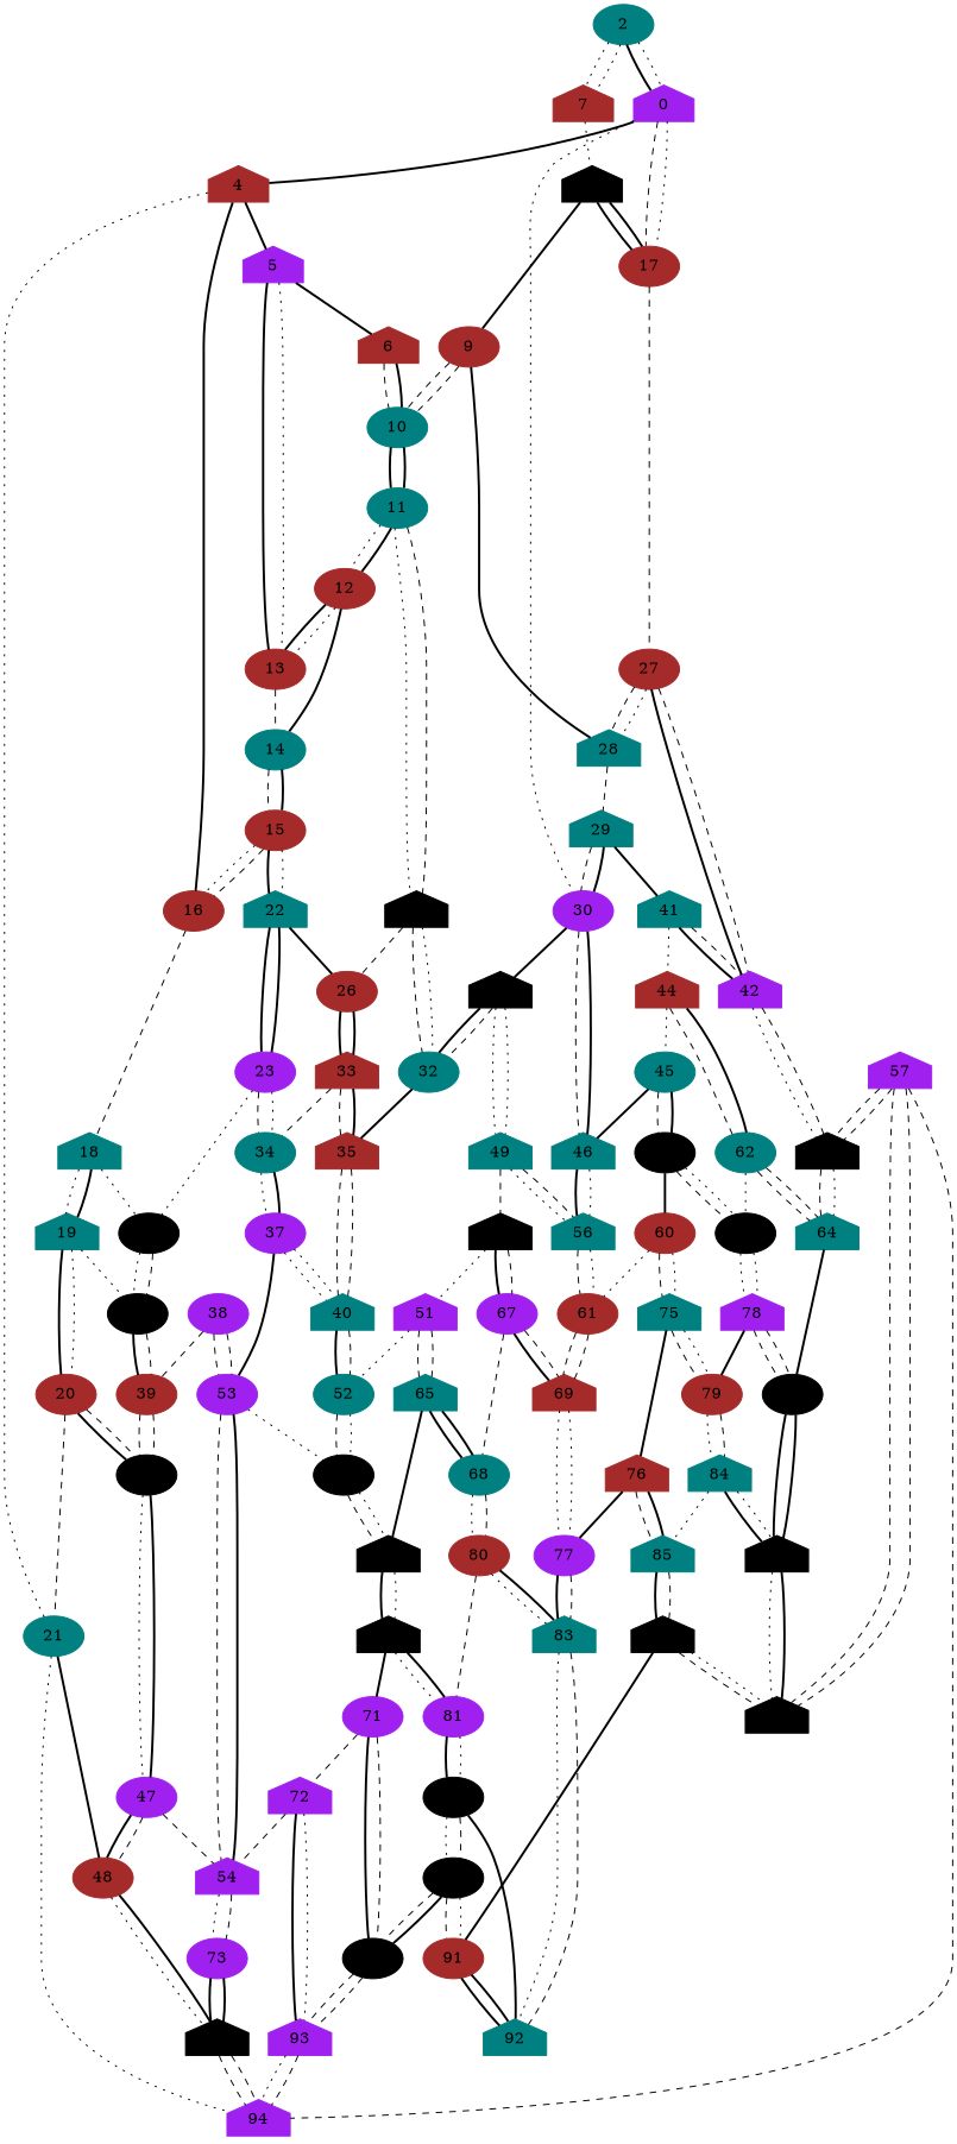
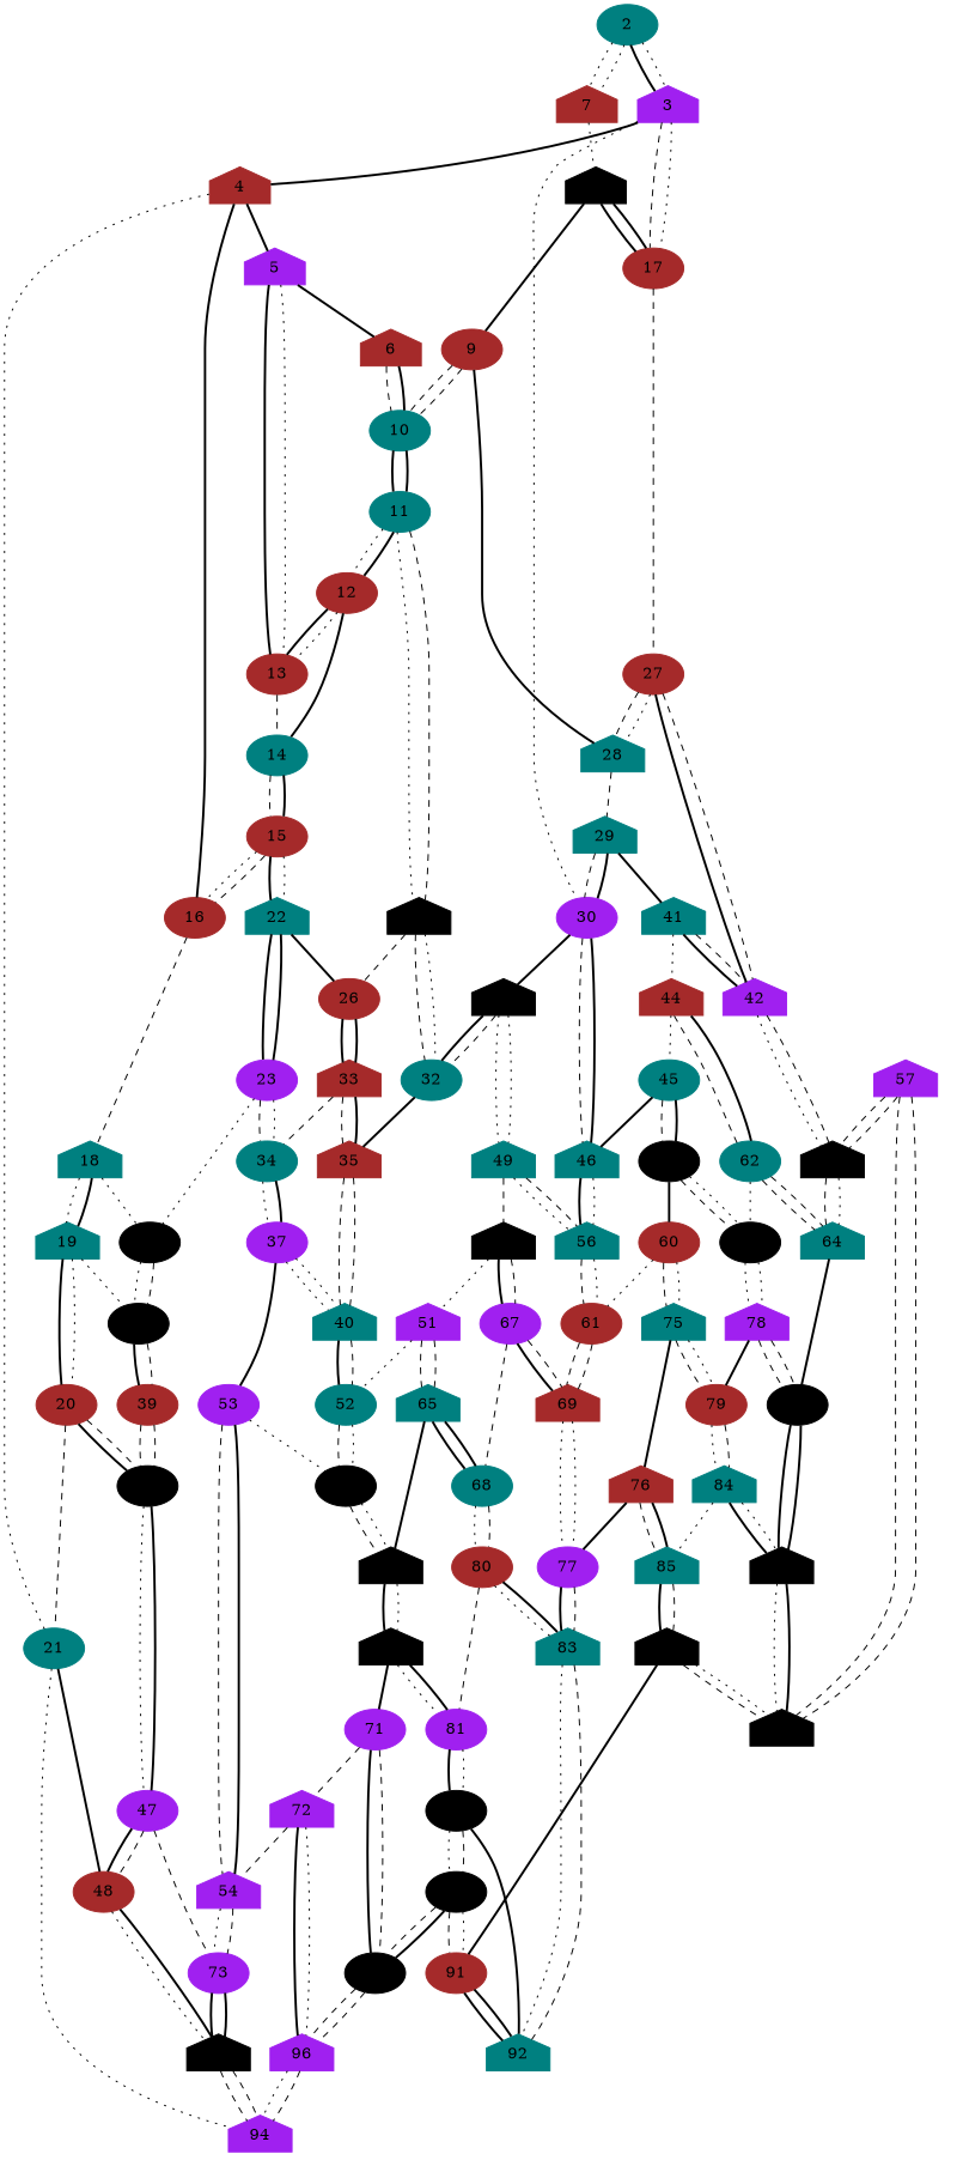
  graph {
    node [color=teal shape=ellipse style=filled]
    edge [style=dashed]
    7 [color=brown shape=house]
    2
-   3 [color=purple shape=house label=0]
+   3 [color=purple shape=house]
    8 [color=black shape=house]
    4 [color=brown shape=house]
    17 [color=brown]
    30 [color=purple]
    5 [color=purple shape=house]
    16 [color=brown]
    21
    27 [color=brown]
    57 [color=purple shape=house]
    94 [color=purple shape=house]
    58 [color=black shape=house]
    95 [color=black shape=house]
    6 [color=brown shape=house]
    13 [color=brown]
    18 [shape=house]
    48 [color=brown]
    10
    14
    11
    9 [color=brown]
    28 [shape=house]
    29 [shape=house]
    12 [color=brown]
    25 [color=black shape=house]
    26 [color=brown]
    32
    15 [color=brown]
    22 [shape=house]
    23 [color=purple]
    19 [shape=house]
    24 [color=black]
    42 [color=purple shape=house]
    20 [color=brown]
    36 [color=black]
    43 [color=black]
    39 [color=brown]
    47 [color=purple]
    74 [color=black shape=house]
    34
    33 [color=brown shape=house]
    37 [color=purple]
    35 [color=brown shape=house]
    41 [shape=house]
    31 [color=black shape=house]
    46 [shape=house]
    44 [color=brown shape=house]
    49 [shape=house]
    56 [shape=house]
    50 [color=black shape=house]
    40 [shape=house]
    53 [color=purple]
    52
-   38 [color=purple]
    54 [color=purple shape=house]
    55 [color=black]
    45
    62
    64 [shape=house]
    59 [color=black]
    63 [color=black]
    60 [color=brown]
    61 [color=brown]
    73 [color=purple]
    51 [color=purple shape=house]
    67 [color=purple]
    65 [shape=house]
    69 [color=brown shape=house]
    68
    66 [color=black shape=house]
    70 [color=black shape=house]
    82 [color=black]
    75 [shape=house]
    78 [color=purple shape=house]
    76 [color=brown shape=house]
    79 [color=brown]
    77 [color=purple]
    89 [color=black shape=house]
    80 [color=brown]
    71 [color=purple]
    81 [color=purple]
    83 [shape=house]
    72 [color=purple shape=house]
    88 [color=black]
    86 [color=black]
-   93 [color=purple shape=house]
+   93 [color=purple shape=house label=96]
    85 [shape=house]
    84 [shape=house]
    90 [color=black shape=house]
    92 [shape=house]
    87 [color=black]
    91 [color=brown]
    7 -- 8 [style=dotted]
    2 -- 7 [style=dotted]
    2 -- 7 [style=dotted]
    2 -- 3 [style=bold]
    2 -- 3 [style=dotted]
    3 -- 4 [style=bold]
    3 -- 17
    3 -- 17 [style=dotted]
    3 -- 30 [style=dotted]
    8 -- 17 [style=bold]
    8 -- 17 [style=bold]
    8 -- 9 [style=bold]
    4 -- 5 [style=bold]
    4 -- 16 [style=bold]
    4 -- 21 [style=dotted]
    17 -- 27
    30 -- 31 [style=bold]
    30 -- 46
    30 -- 46 [style=bold]
    5 -- 6 [style=bold]
    5 -- 13 [style=bold]
    5 -- 13 [style=dotted]
    16 -- 18
    21 -- 94 [style=dotted]
    21 -- 48 [style=bold]
    27 -- 28
    27 -- 28 [style=dotted]
    27 -- 42 [style=bold]
    27 -- 42
-   57 -- 94
    57 -- 58
    57 -- 58
    57 -- 95
    57 -- 95
    58 -- 64
    58 -- 64 [style=dotted]
    6 -- 10
    6 -- 10 [style=bold]
    13 -- 14
    18 -- 19 [style=dotted]
    18 -- 19 [style=bold]
    18 -- 24 [style=dotted]
    48 -- 74 [style=dotted]
    48 -- 74 [style=bold]
    10 -- 11 [style=bold]
    10 -- 11 [style=bold]
    14 -- 15
    14 -- 15 [style=bold]
    11 -- 12 [style=dotted]
    11 -- 12 [style=bold]
    11 -- 25 [style=dotted]
    11 -- 25
    9 -- 10
    9 -- 10
    9 -- 28 [style=bold]
    28 -- 29
    29 -- 30
    29 -- 30 [style=bold]
    29 -- 41 [style=bold]
    12 -- 13 [style=bold]
    12 -- 13 [style=dotted]
    12 -- 14 [style=bold]
    25 -- 26
    25 -- 32
    25 -- 32 [style=dotted]
    26 -- 33 [style=bold]
    26 -- 33 [style=bold]
    32 -- 35 [style=bold]
    15 -- 16 [style=dotted]
    15 -- 16
    15 -- 22 [style=bold]
    15 -- 22 [style=dotted]
    22 -- 26 [style=bold]
    22 -- 23 [style=bold]
    22 -- 23 [style=bold]
    23 -- 24 [style=dotted]
    23 -- 34
    23 -- 34 [style=dotted]
    19 -- 20 [style=bold]
    19 -- 20 [style=dotted]
    19 -- 36 [style=dotted]
    24 -- 36 [style=dotted]
    24 -- 36
    42 -- 58 [style=dotted]
    42 -- 58
    20 -- 21
    20 -- 43 [style=bold]
    20 -- 43
    36 -- 39 [style=bold]
    36 -- 39
    43 -- 47 [style=dotted]
    43 -- 47 [style=bold]
    39 -- 43
    39 -- 43
    47 -- 48 [style=bold]
    47 -- 48
-   47 -- 54
+   47 -- 73
    74 -- 94
    74 -- 94
    34 -- 37 [style=dotted]
    34 -- 37 [style=bold]
    33 -- 34
    33 -- 35
    33 -- 35 [style=bold]
    37 -- 40 [style=dotted]
    37 -- 40 [style=dotted]
    37 -- 53 [style=bold]
    35 -- 40
    35 -- 40
    41 -- 42 [style=bold]
    41 -- 42
    41 -- 44 [style=dotted]
    31 -- 32 [style=bold]
    31 -- 32
    31 -- 49 [style=dotted]
    31 -- 49 [style=dotted]
    46 -- 56 [style=bold]
    46 -- 56 [style=dotted]
    44 -- 45 [style=dotted]
    44 -- 62
    44 -- 62 [style=bold]
    49 -- 56 [style=dotted]
    49 -- 56
    49 -- 50
    56 -- 61
    56 -- 61 [style=dotted]
    50 -- 51 [style=dotted]
    50 -- 67 [style=bold]
    50 -- 67
    40 -- 52 [style=bold]
    40 -- 52
    53 -- 54
    53 -- 54 [style=bold]
    53 -- 55 [style=dotted]
    52 -- 55
    52 -- 55 [style=dotted]
-   38 -- 39
-   38 -- 53
-   38 -- 53
    54 -- 73 [style=dotted]
    54 -- 73
    55 -- 66
    55 -- 66 [style=dotted]
    45 -- 46 [style=bold]
    45 -- 59
    45 -- 59 [style=bold]
    62 -- 64
    62 -- 64
    62 -- 63 [style=dotted]
    64 -- 82 [style=bold]
    59 -- 63
    59 -- 63 [style=dotted]
    59 -- 60 [style=bold]
    63 -- 78 [style=dotted]
    63 -- 78 [style=dotted]
    60 -- 61 [style=dotted]
    60 -- 75
    60 -- 75 [style=dotted]
    61 -- 69
    61 -- 69
    73 -- 74 [style=bold]
    73 -- 74 [style=bold]
    51 -- 52 [style=dotted]
    51 -- 65
    51 -- 65
    67 -- 69 [style=bold]
    67 -- 69
    67 -- 68
    65 -- 68 [style=bold]
    65 -- 68 [style=bold]
    65 -- 66 [style=bold]
    69 -- 77 [style=dotted]
    69 -- 77 [style=dotted]
    68 -- 80 [style=dotted]
    68 -- 80
    66 -- 70 [style=bold]
    66 -- 70 [style=dotted]
    70 -- 71 [style=bold]
    70 -- 81 [style=dotted]
    70 -- 81 [style=bold]
    82 -- 89 [style=bold]
    82 -- 89 [style=bold]
    75 -- 76 [style=bold]
    75 -- 79
    75 -- 79 [style=dotted]
    78 -- 82
    78 -- 82
    78 -- 79 [style=bold]
    76 -- 77 [style=bold]
    76 -- 85
    76 -- 85 [style=bold]
    79 -- 84 [style=dotted]
    79 -- 84
    77 -- 83 [style=bold]
    77 -- 83
    89 -- 95 [style=dotted]
    89 -- 95 [style=bold]
    80 -- 81
    80 -- 83 [style=dotted]
    80 -- 83 [style=bold]
    71 -- 72
    71 -- 88 [style=bold]
    71 -- 88
    81 -- 86 [style=bold]
    81 -- 86 [style=dotted]
    83 -- 92 [style=dotted]
    83 -- 92
    72 -- 54
    72 -- 93 [style=bold]
    72 -- 93 [style=dotted]
    88 -- 93
    88 -- 93
    86 -- 92 [style=bold]
    86 -- 87 [style=dotted]
    86 -- 87
    93 -- 94 [style=dotted]
    93 -- 94
    85 -- 90 [style=bold]
    85 -- 90
    84 -- 89 [style=bold]
    84 -- 89 [style=dotted]
    84 -- 85 [style=dotted]
    90 -- 95
    90 -- 95 [style=dotted]
    90 -- 91 [style=bold]
    87 -- 88
    87 -- 88 [style=bold]
    87 -- 91
    87 -- 91 [style=dotted]
    91 -- 92 [style=bold]
    91 -- 92 [style=bold]
  }
